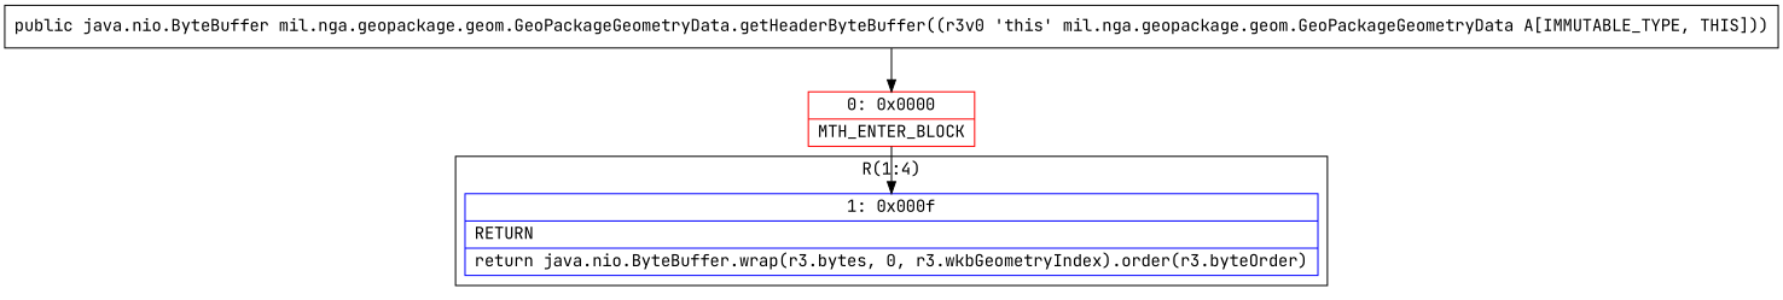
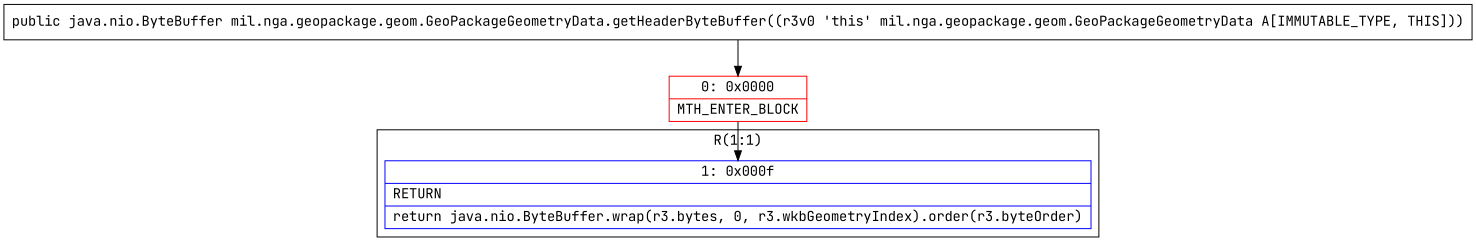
  digraph {
    fontname="JetBrains Mono"
    node [shape=record fontname="JetBrains Mono"]
    edge [fontname="JetBrains Mono"]
    n1 [color=blue label="{1\:\ 0x000f|RETURN\l|return java.nio.ByteBuffer.wrap(r3.bytes, 0, r3.wkbGeometryIndex).order(r3.byteOrder)\l}"]
    n2 [color=red label="{0\:\ 0x0000|MTH_ENTER_BLOCK\l}"]
    n3 [label="{public java.nio.ByteBuffer mil.nga.geopackage.geom.GeoPackageGeometryData.getHeaderByteBuffer((r3v0 'this' mil.nga.geopackage.geom.GeoPackageGeometryData A[IMMUTABLE_TYPE, THIS])) }"]
    subgraph cluster_1 {
-     label="R(1:4)"
+     label="R(1:1)"
      n1
    }
    n2 -> n1
    n3 -> n2
  }
